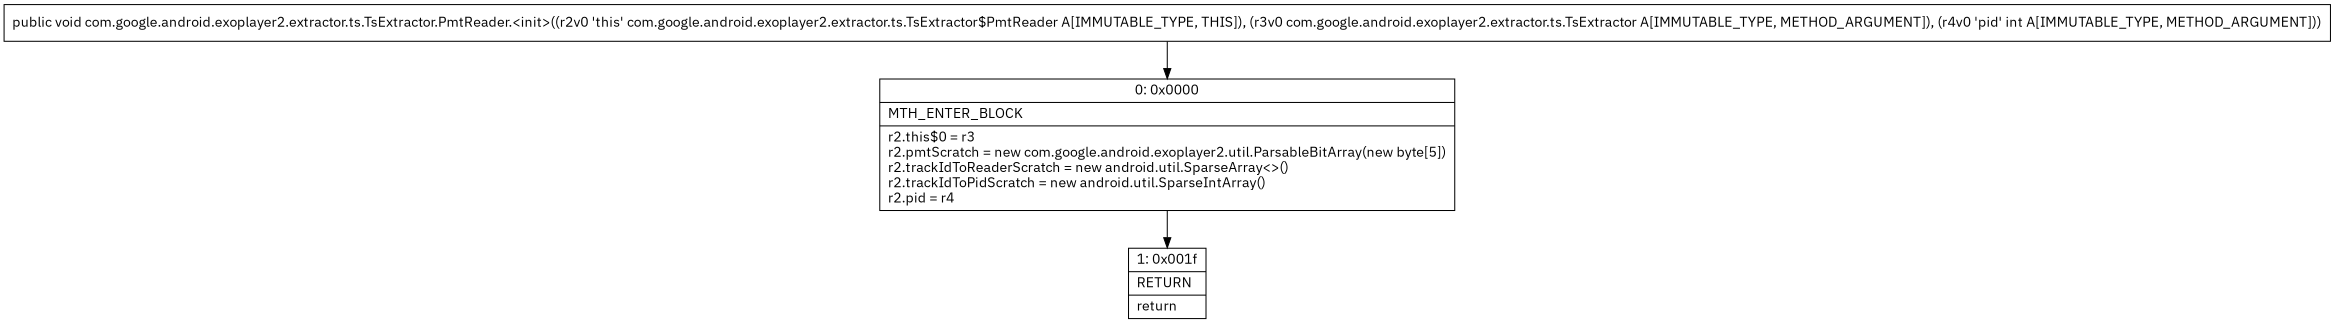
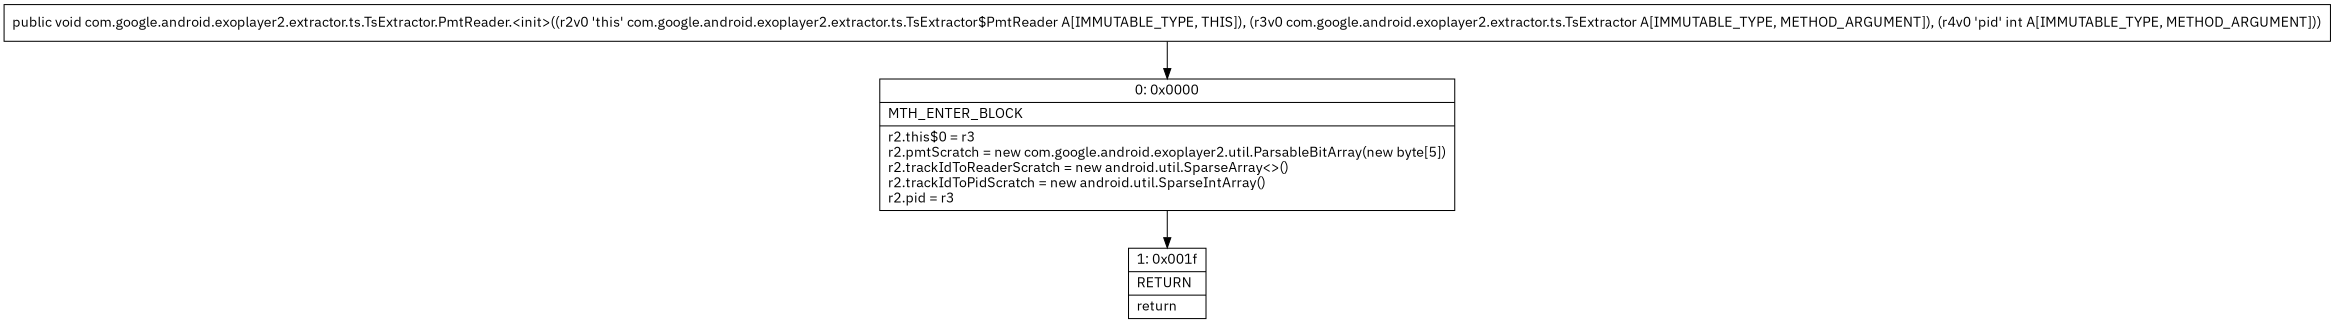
  digraph {
    fontname="IBM Plex Sans"
    node [shape=record fontname="IBM Plex Sans"]
    edge [fontname="IBM Plex Sans"]
-   n1 [label="{0\:\ 0x0000|MTH_ENTER_BLOCK\l|r2.this$0 = r3\lr2.pmtScratch = new com.google.android.exoplayer2.util.ParsableBitArray(new byte[5])\lr2.trackIdToReaderScratch = new android.util.SparseArray\<\>()\lr2.trackIdToPidScratch = new android.util.SparseIntArray()\lr2.pid = r4\l}"]
+   n1 [label="{0\:\ 0x0000|MTH_ENTER_BLOCK\l|r2.this$0 = r3\lr2.pmtScratch = new com.google.android.exoplayer2.util.ParsableBitArray(new byte[5])\lr2.trackIdToReaderScratch = new android.util.SparseArray\<\>()\lr2.trackIdToPidScratch = new android.util.SparseIntArray()\lr2.pid = r3\l}"]
    n2 [label="{1\:\ 0x001f|RETURN\l|return\l}"]
    n3 [label="{public void com.google.android.exoplayer2.extractor.ts.TsExtractor.PmtReader.\<init\>((r2v0 'this' com.google.android.exoplayer2.extractor.ts.TsExtractor$PmtReader A[IMMUTABLE_TYPE, THIS]), (r3v0 com.google.android.exoplayer2.extractor.ts.TsExtractor A[IMMUTABLE_TYPE, METHOD_ARGUMENT]), (r4v0 'pid' int A[IMMUTABLE_TYPE, METHOD_ARGUMENT])) }"]
    n1 -> n2
    n3 -> n1
  }
